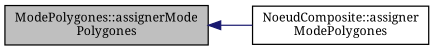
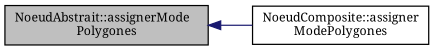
  digraph {
    rankdir=LR
    fontname="Noto Serif"
    node [color=black fontname="Noto Serif" fontsize=10 shape=record style=filled]
-   n1 [fillcolor=grey75 fontcolor=black height=0.2 label="ModePolygones::assignerMode\lPolygones" width=0.4]
+   n1 [fillcolor=grey75 fontcolor=black height=0.2 label="NoeudAbstrait::assignerMode\lPolygones" width=0.4]
    n2 [fillcolor=white height=0.2 label="NoeudComposite::assigner\lModePolygones" width=0.4]
    n1 -> n2 [color=midnightblue dir=back fontname="Noto Serif" fontsize=10 labelfontname=Helvetica labelfontsize=10 style=solid]
  }
